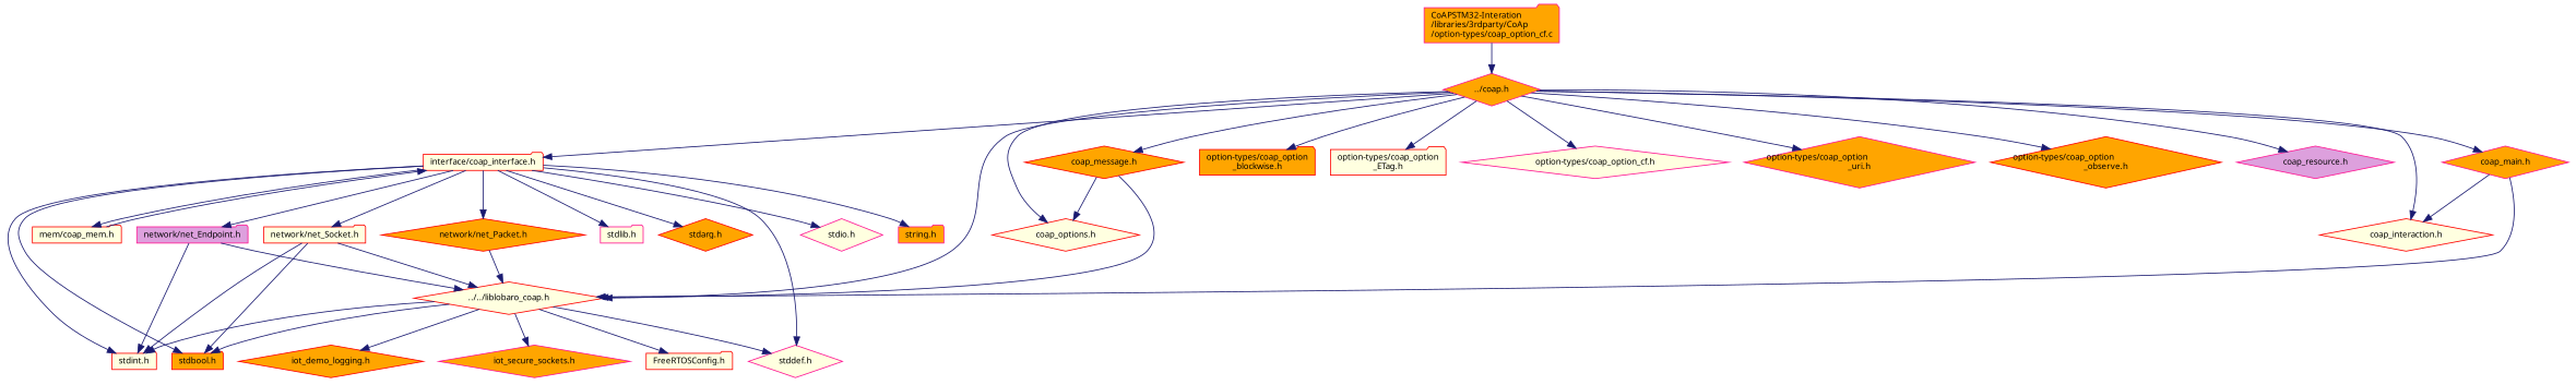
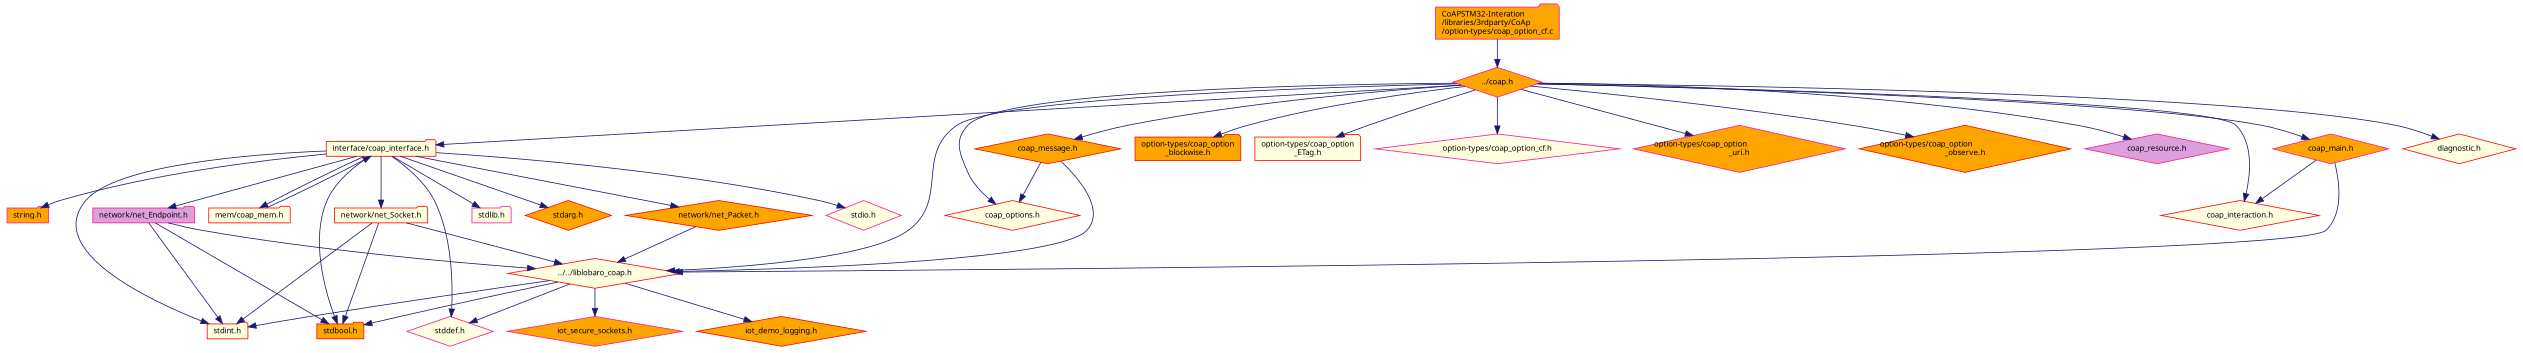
  digraph {
    fontname="Noto Sans"
    node [color=red fillcolor=lightyellow fontname="Noto Sans" fontsize=10 shape=diamond style=filled]
    edge [color=midnightblue fontname="Noto Sans" fontsize=10 labelfontname=Helvetica labelfontsize=10 style=solid]
    n1 [color=deeppink fillcolor=orange fontcolor=black height=0.2 label="CoAPSTM32-Interation\l/libraries/3rdparty/CoAp\l/option-types/coap_option_cf.c" shape=folder width=0.4]
    n2 [color=deeppink fillcolor=orange height=0.2 label="../coap.h" width=0.4]
    n3 [height=0.2 label="interface/coap_interface.h" shape=folder width=0.4]
    n4 [height=0.2 label="../../liblobaro_coap.h" width=0.4]
    n5 [height=0.2 label="coap_options.h" width=0.4]
    n6 [fillcolor=orange height=0.2 label="coap_message.h" width=0.4]
    n7 [fillcolor=orange height=0.2 label="option-types/coap_option\l_blockwise.h" shape=folder width=0.4]
    n8 [height=0.2 label="option-types/coap_option\l_ETag.h" shape=folder width=0.4]
    n9 [color=deeppink height=0.2 label="option-types/coap_option_cf.h" width=0.4]
    n10 [color=deeppink fillcolor=orange height=0.2 label="option-types/coap_option\l_uri.h" width=0.4]
    n11 [fillcolor=orange height=0.2 label="option-types/coap_option\l_observe.h" width=0.4]
    n12 [color=deeppink fillcolor=plum height=0.2 label="coap_resource.h" width=0.4]
    n13 [height=0.2 label="coap_interaction.h" width=0.4]
    n14 [color=deeppink fillcolor=orange height=0.2 label="coap_main.h" width=0.4]
+   n15 [height=0.2 label="diagnostic.h" width=0.4]
    n16 [color=deeppink height=0.2 label="stdlib.h" shape=folder width=0.4]
    n17 [fillcolor=orange height=0.2 label="stdarg.h" width=0.4]
    n18 [color=deeppink height=0.2 label="stddef.h" width=0.4]
    n19 [color=deeppink height=0.2 label="stdio.h" width=0.4]
    n20 [color=deeppink fillcolor=orange height=0.2 label="string.h" shape=folder width=0.4]
    n21 [height=0.2 label="stdint.h" shape=folder width=0.4]
    n22 [fillcolor=orange height=0.2 label="stdbool.h" shape=folder width=0.4]
    n23 [height=0.2 label="mem/coap_mem.h" shape=folder width=0.4]
    n24 [color=deeppink fillcolor=plum height=0.2 label="network/net_Endpoint.h" shape=folder width=0.4]
    n25 [fillcolor=orange height=0.2 label="network/net_Packet.h" width=0.4]
    n26 [height=0.2 label="network/net_Socket.h" shape=folder width=0.4]
    n27 [color=deeppink fillcolor=orange height=0.2 label="iot_secure_sockets.h" width=0.4]
-   n28 [height=0.2 label="FreeRTOSConfig.h" shape=folder width=0.4]
    n29 [fillcolor=orange height=0.2 label="iot_demo_logging.h" width=0.4]
    n1 -> n2
    n2 -> n3
    n2 -> n4
    n2 -> n5
    n2 -> n6
    n2 -> n7
    n2 -> n8
    n2 -> n9
    n2 -> n10
    n2 -> n11
    n2 -> n12
    n2 -> n13
    n2 -> n14
+   n2 -> n15
    n3 -> n16
    n3 -> n17
    n3 -> n18
    n3 -> n19
    n3 -> n20
    n3 -> n21
    n3 -> n22
    n3 -> n23
    n3 -> n24
    n3 -> n25
    n3 -> n26
    n4 -> n18
    n4 -> n21
    n4 -> n22
    n4 -> n27
-   n4 -> n28
    n4 -> n29
    n6 -> n4
    n6 -> n5
    n14 -> n4
    n14 -> n13
    n23 -> n3
    n24 -> n4
    n24 -> n21
+   n24 -> n22
    n25 -> n4
    n26 -> n4
    n26 -> n21
    n26 -> n22
  }
